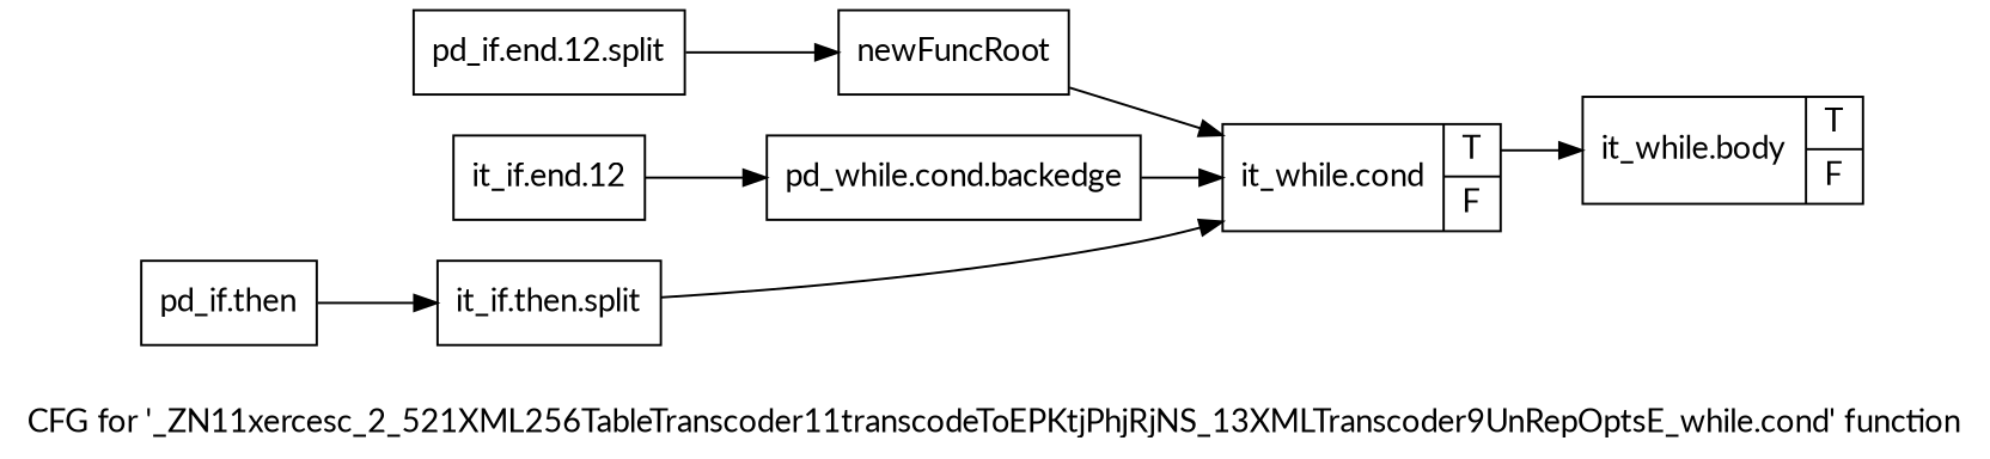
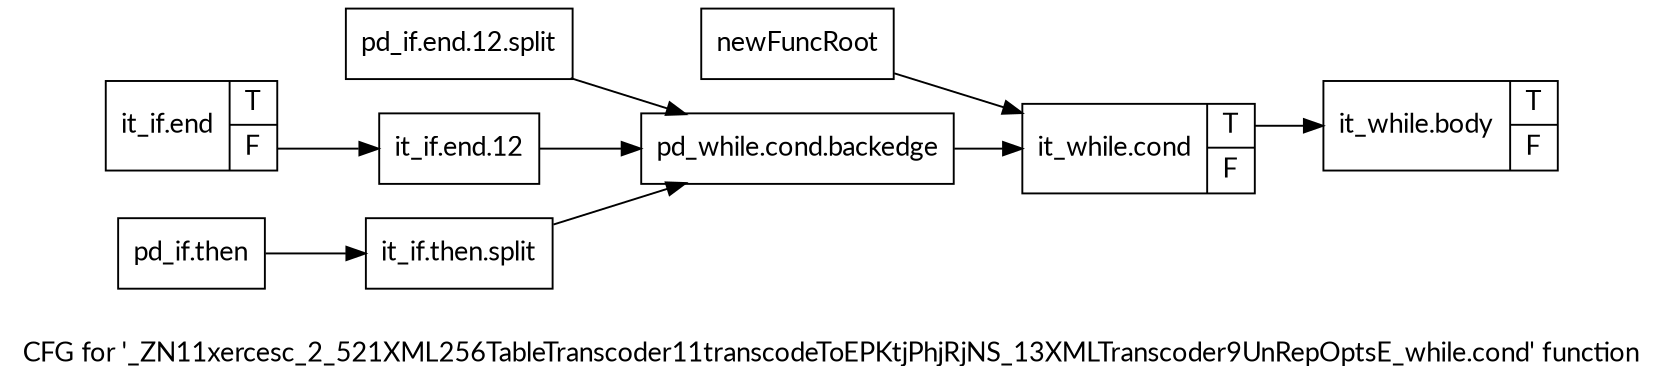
  digraph {
    fontname=Lato
    label="CFG for '_ZN11xercesc_2_521XML256TableTranscoder11transcodeToEPKtjPhjRjNS_13XMLTranscoder9UnRepOptsE_while.cond' function"
    rankdir=LR
    node [fontname=Lato shape=record]
    edge [fontname=Lato]
    n1 [label="{newFuncRoot}"]
    n2 [label="{it_while.cond|{<s0>T|<s1>F}}"]
    n3 [label="{it_while.body|{<s0>T|<s1>F}}"]
    n4 [label="{pd_if.then}"]
    n5 [label="{it_if.then.split}"]
+   n6 [label="{it_if.end|{<s0>T|<s1>F}}"]
    n7 [label="{it_if.end.12}"]
    n8 [label="{pd_while.cond.backedge}"]
    n9 [label="{pd_if.end.12.split}"]
    n1 -> n2
    n2 -> n3 [tailport=s0]
    n4 -> n5
-   n5 -> n2
+   n5 -> n8
+   n6 -> n7 [tailport=s1]
    n7 -> n8
    n8 -> n2
-   n9 -> n1
+   n9 -> n8
  }
